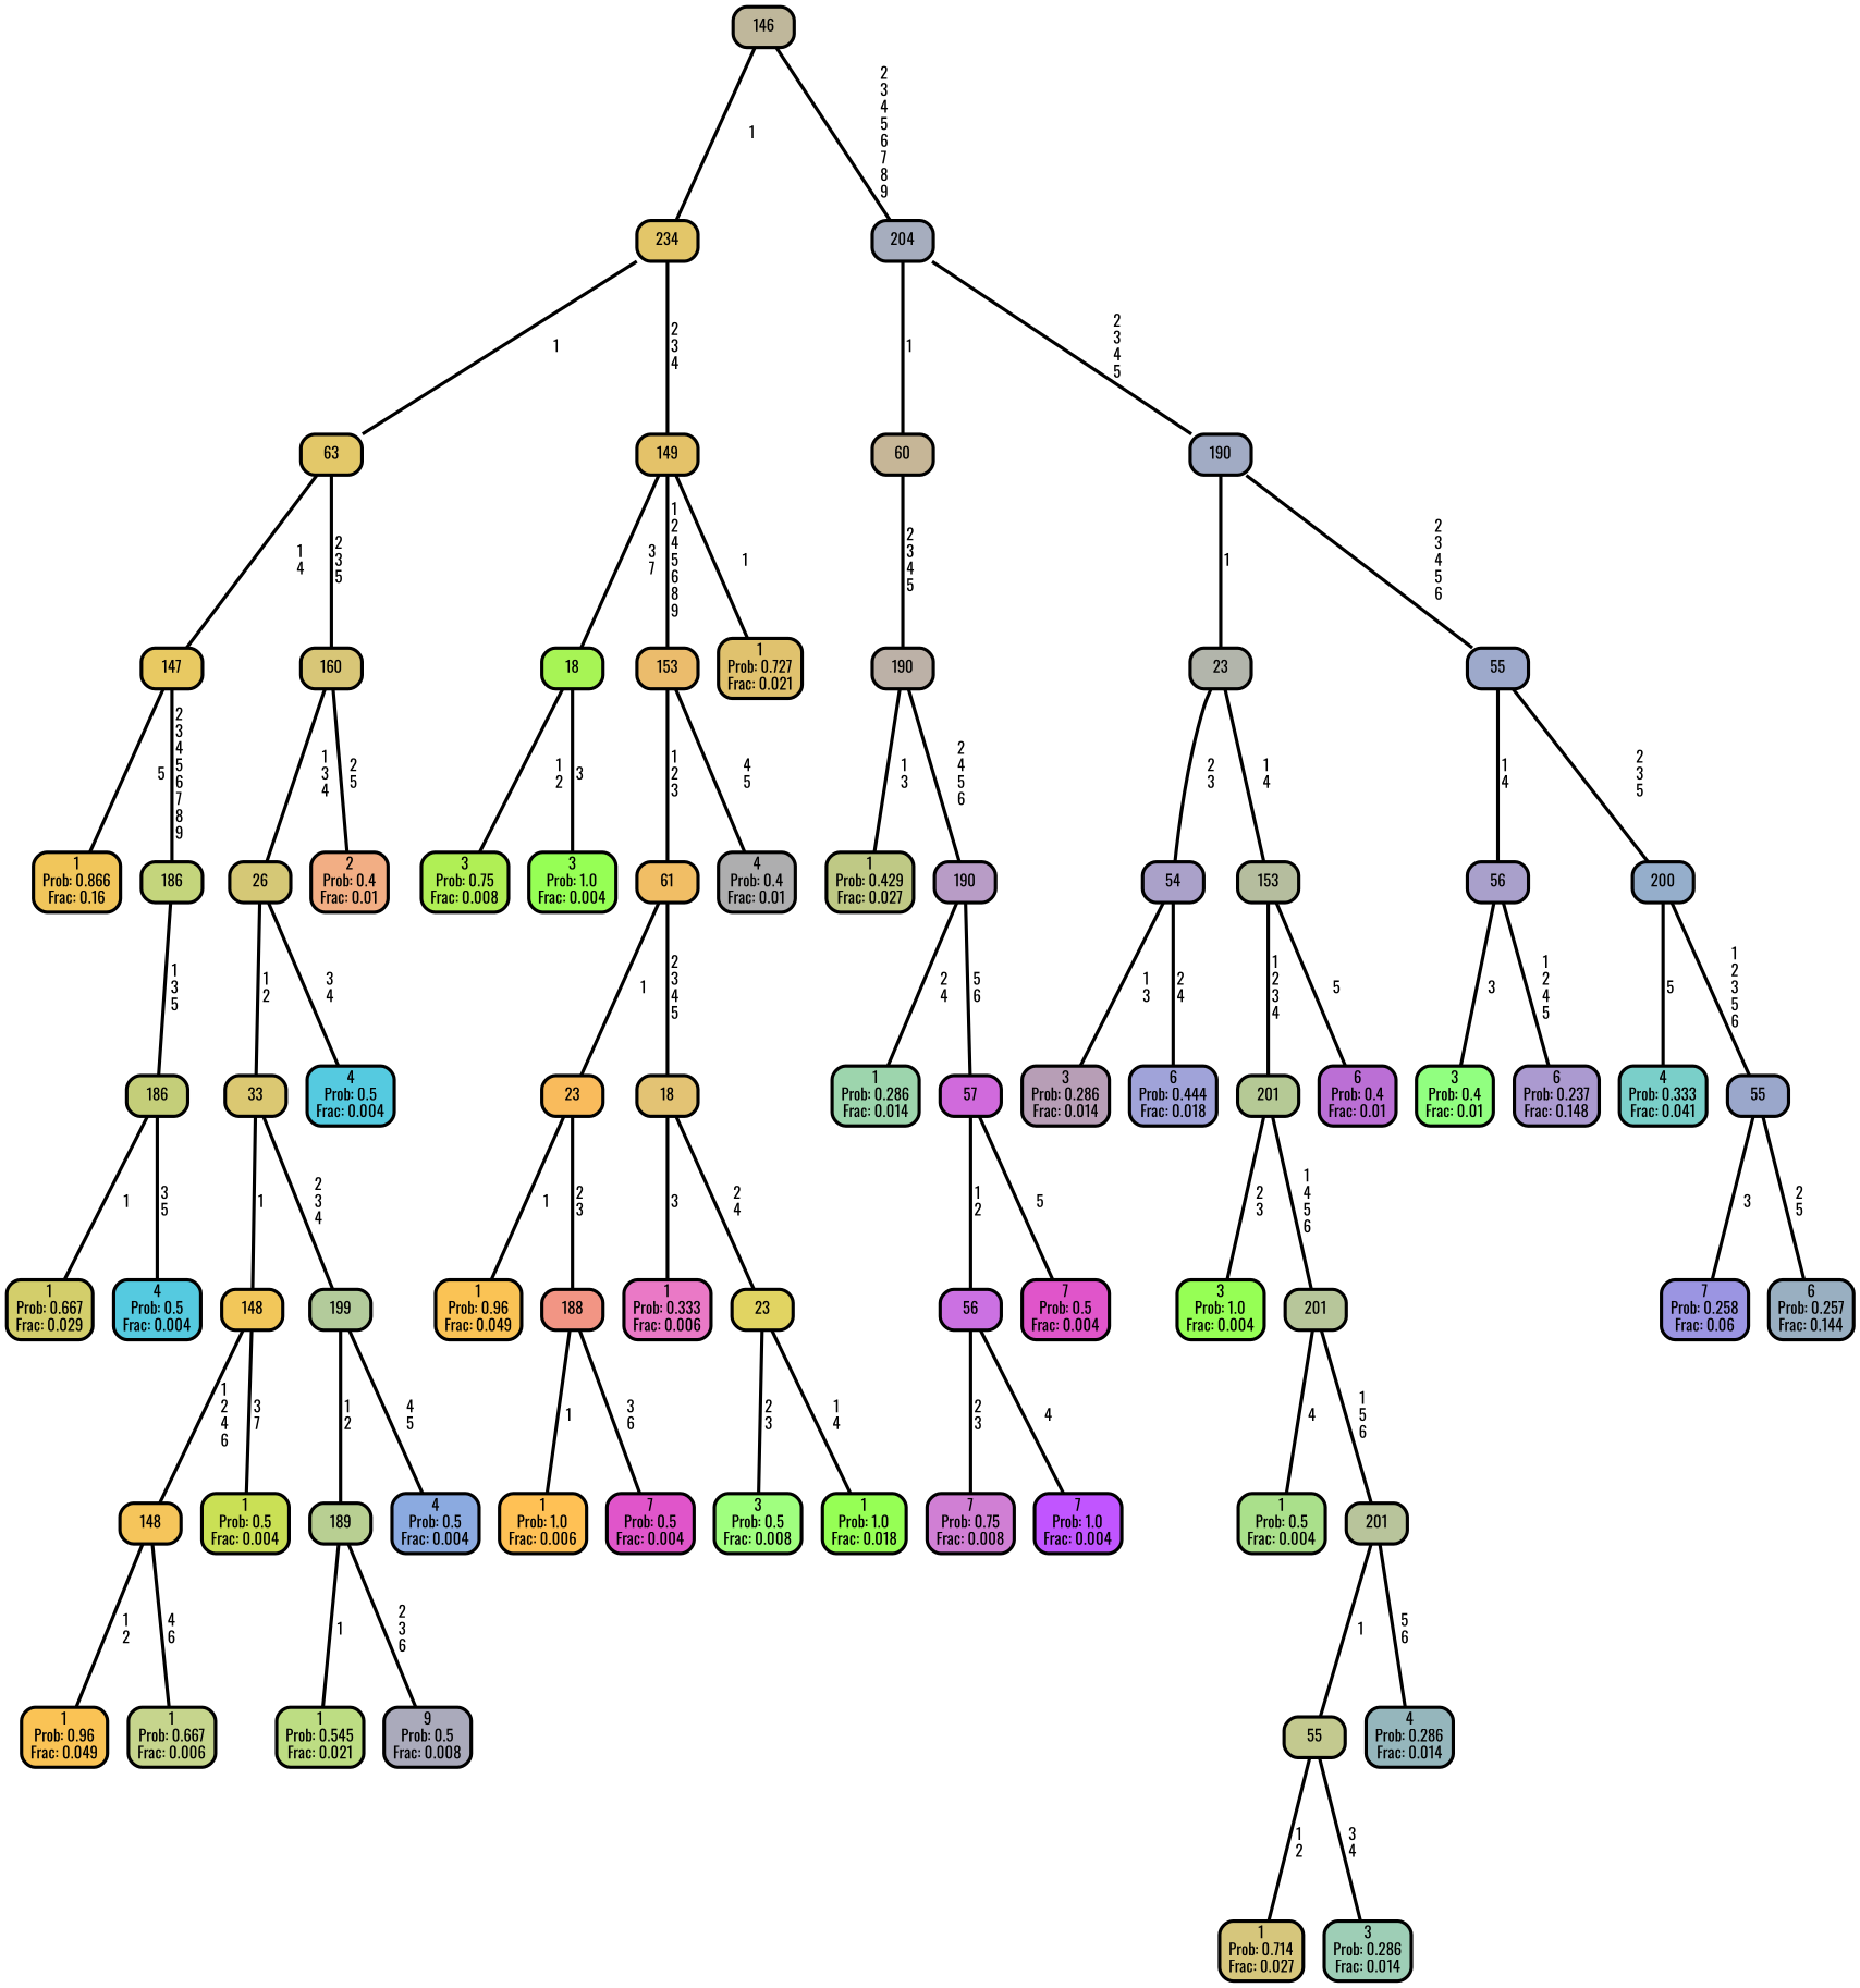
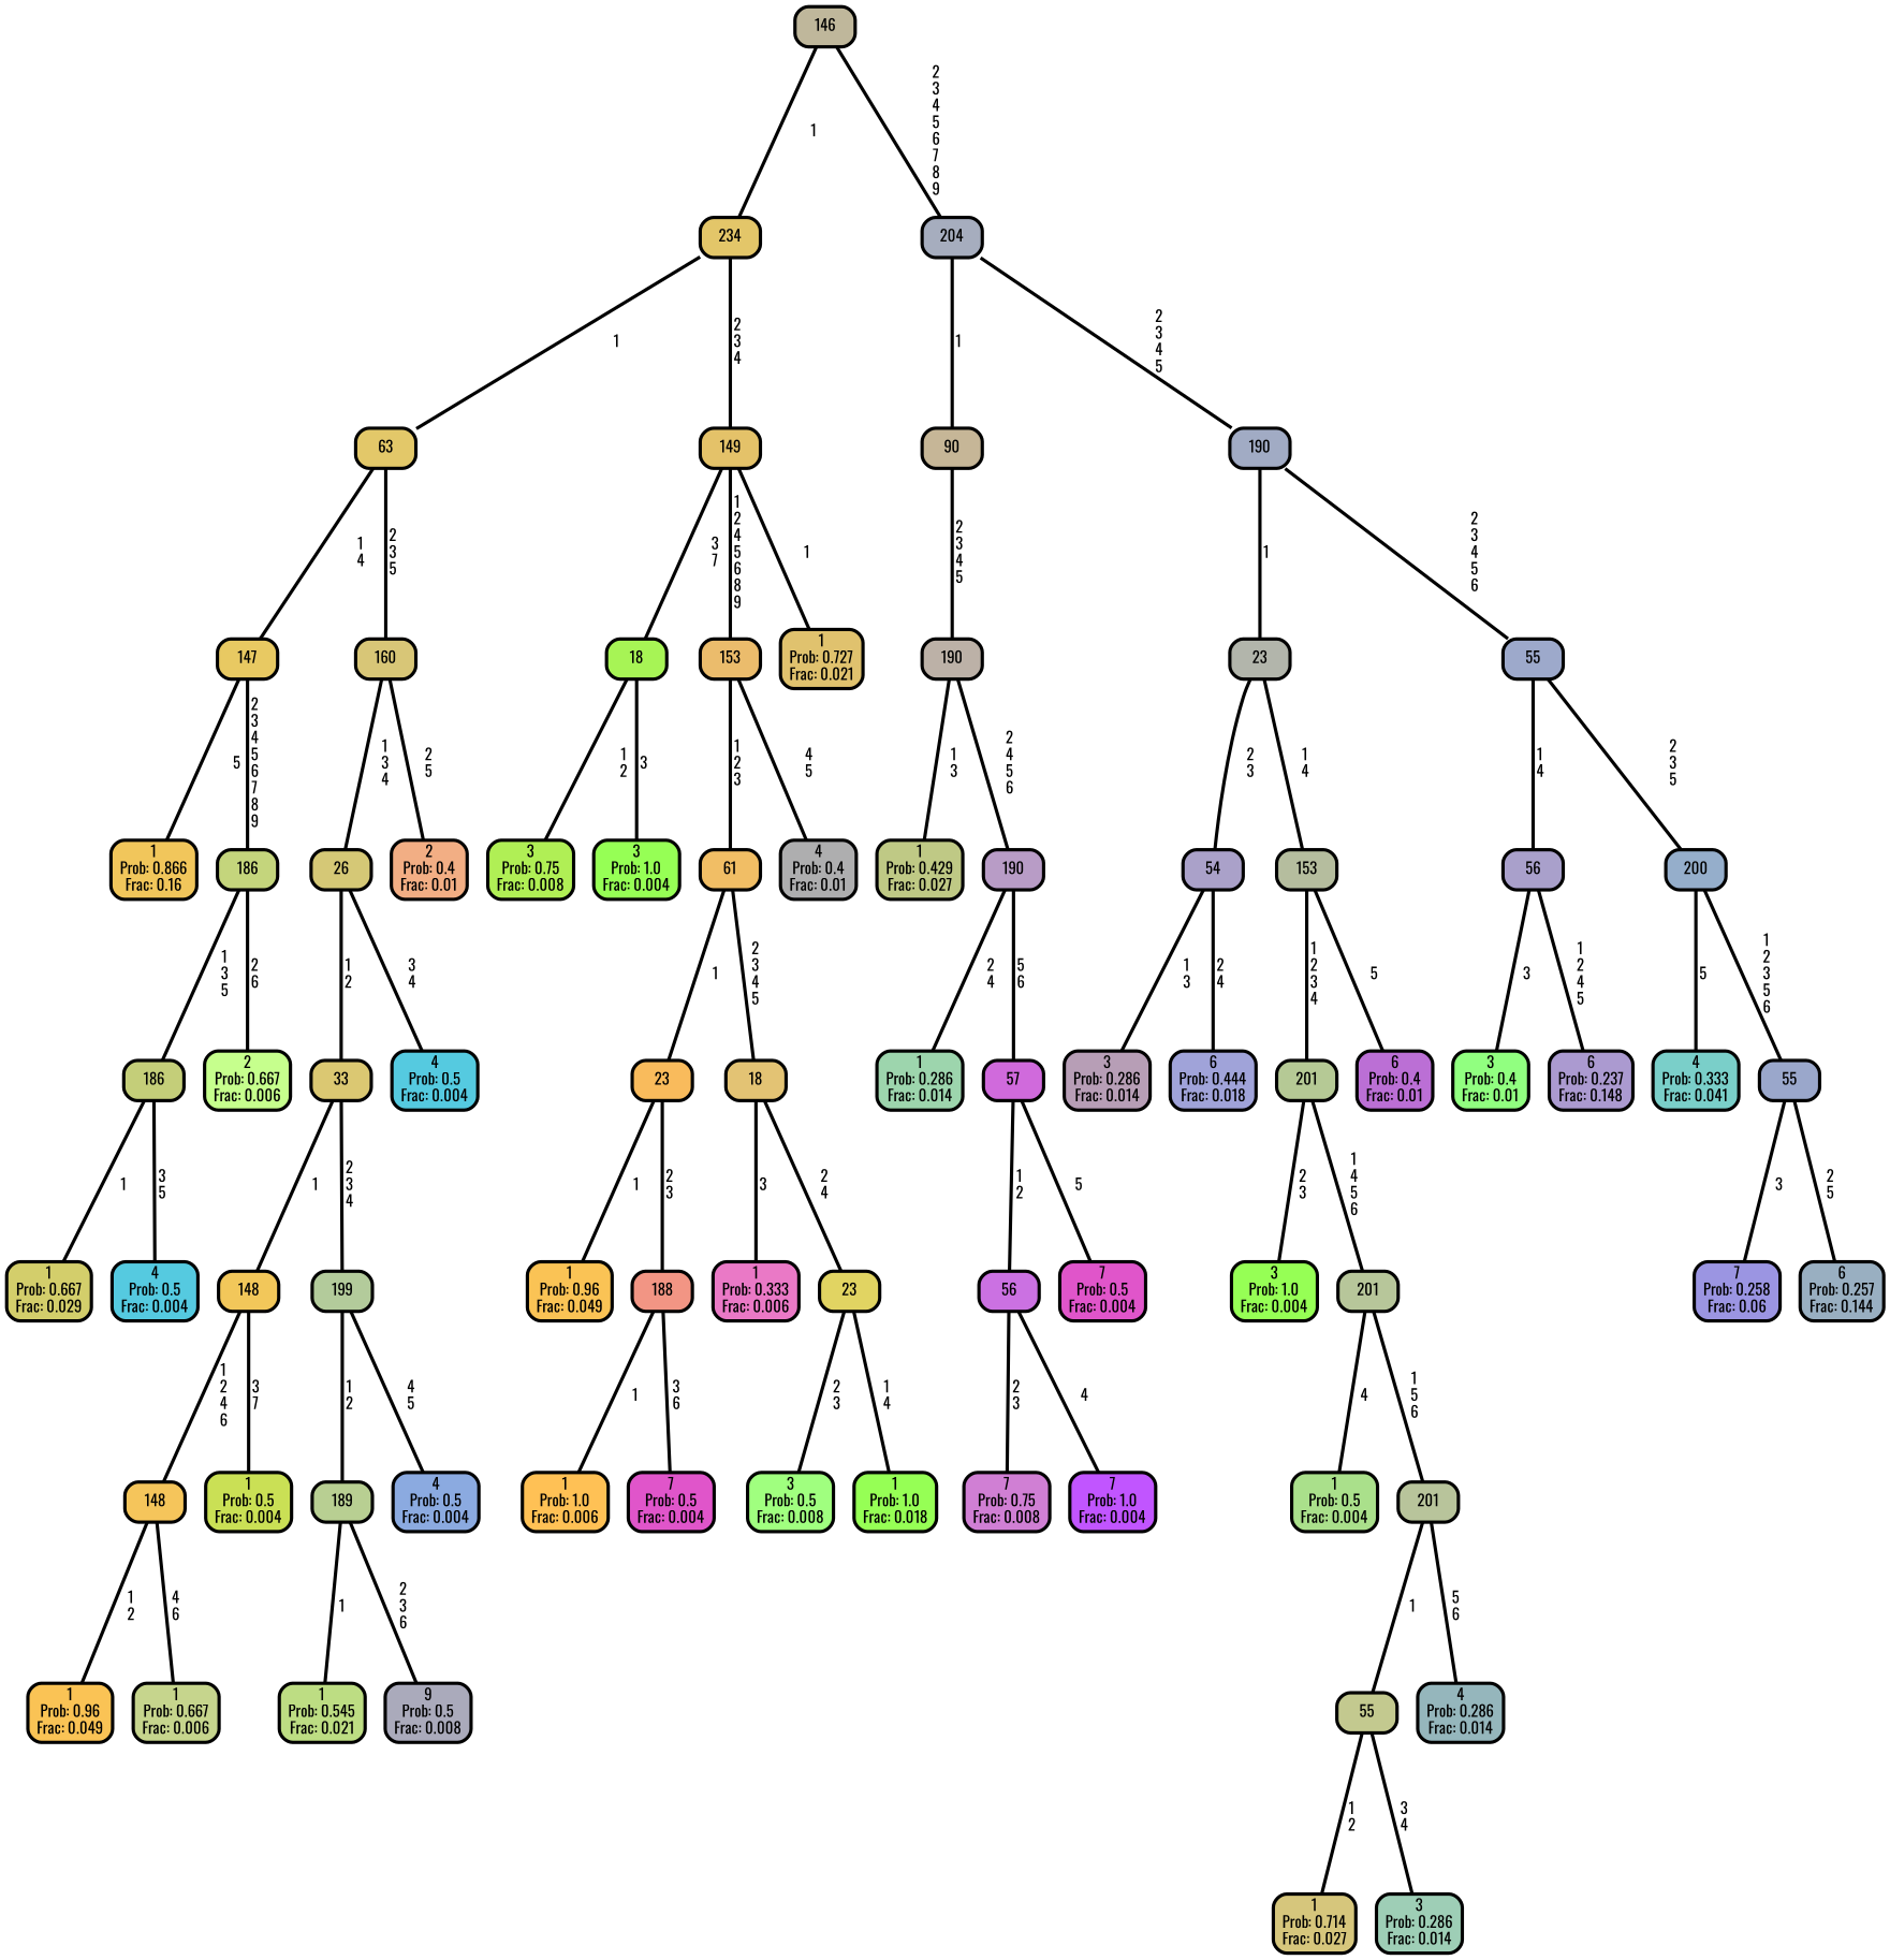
  graph {
    fontname=Oswald
    ranksep="0 equally"
    splines=straight
    node [color=black fillcolor="#96ff55" fontcolor=black fontname=Oswald penwidth=3 shape=box style="filled, rounded"]
    edge [color=black fontname=Oswald penwidth=3]
    n1 [fillcolor="#f1c65b" label="1\nProb: 0.866\nFrac: 0.16"]
    n2 [fillcolor="#e8c962" label=147]
    n3 [fillcolor="#c4d57c" label=186]
    n4 [fillcolor="#c4ce79" label=186]
+   n5 [fillcolor="#c6ff8d" label="2\nProb: 0.667\nFrac: 0.006"]
    n6 [fillcolor="#d3ce6b" label="1\nProb: 0.667\nFrac: 0.029"]
    n7 [fillcolor="#55cae0" label="4\nProb: 0.5\nFrac: 0.004"]
    n8 [fillcolor="#e3c869" label=63]
    n9 [fillcolor="#d8c677" label=160]
    n10 [fillcolor="#d5c876" label=26]
    n11 [fillcolor="#f2ae84" label="2\nProb: 0.4\nFrac: 0.01"]
    n12 [fillcolor="#fac355" label="1\nProb: 0.96\nFrac: 0.049"]
    n13 [fillcolor="#f5c55b" label=148]
    n14 [fillcolor="#c6d58d" label="1\nProb: 0.667\nFrac: 0.006"]
    n15 [fillcolor="#f2c75a" label=148]
    n16 [fillcolor="#cae055" label="1\nProb: 0.5\nFrac: 0.004"]
    n17 [fillcolor="#dbc872" label=33]
    n18 [fillcolor="#b3cb9b" label=199]
    n19 [fillcolor="#b8cf92" label=189]
    n20 [fillcolor="#8baae0" label="4\nProb: 0.5\nFrac: 0.004"]
    n21 [fillcolor="#bddd83" label="1\nProb: 0.545\nFrac: 0.021"]
    n22 [fillcolor="#aaaabb" label="9\nProb: 0.5\nFrac: 0.008"]
    n23 [fillcolor="#55cae0" label="4\nProb: 0.5\nFrac: 0.004"]
    n24 [fillcolor="#e3c669" label=234]
    n25 [fillcolor="#e4c269" label=149]
    n26 [fillcolor="#a7f455" label=18]
    n27 [fillcolor="#ebbc6c" label=153]
    n28 [fillcolor="#e0c26e" label="1\nProb: 0.727\nFrac: 0.021"]
    n29 [fillcolor="#b0ef55" label="3\nProb: 0.75\nFrac: 0.008"]
    n30 [label="3\nProb: 1.0\nFrac: 0.004"]
    n31 [fillcolor="#f1be65" label=61]
    n32 [fillcolor="#aeaeaf" label="4\nProb: 0.4\nFrac: 0.01"]
    n33 [fillcolor="#fac355" label="1\nProb: 0.96\nFrac: 0.049"]
    n34 [fillcolor="#f9bb5c" label=23]
    n35 [fillcolor="#f29584" label=188]
    n36 [fillcolor="#ffc155" label="1\nProb: 1.0\nFrac: 0.006"]
    n37 [fillcolor="#e055ca" label="7\nProb: 0.5\nFrac: 0.004"]
    n38 [fillcolor="#e3c374" label=18]
    n39 [fillcolor="#ea79c6" label="1\nProb: 0.333\nFrac: 0.006"]
    n40 [fillcolor="#e1d462" label=23]
    n41 [fillcolor="#a0ff7f" label="3\nProb: 0.5\nFrac: 0.008"]
    n42 [label="1\nProb: 1.0\nFrac: 0.018"]
    n43 [fillcolor="#bfb79b" label=146]
    n44 [fillcolor="#a6adbe" label=204]
-   n45 [fillcolor="#c6b697" label=60]
+   n45 [fillcolor="#c6b697" label=90]
    n46 [fillcolor="#a1abc4" label=190]
    n47 [fillcolor="#bcb1a7" label=190]
    n48 [fillcolor="#bfc985" label="1\nProb: 0.429\nFrac: 0.027"]
    n49 [fillcolor="#b89cc6" label=190]
    n50 [fillcolor="#9dd5ad" label="1\nProb: 0.286\nFrac: 0.014"]
    n51 [fillcolor="#d06adc" label=57]
    n52 [fillcolor="#cb71e2" label=56]
    n53 [fillcolor="#e055ca" label="7\nProb: 0.5\nFrac: 0.004"]
    n54 [fillcolor="#d07fd4" label="7\nProb: 0.75\nFrac: 0.008"]
    n55 [fillcolor="#c155ff" label="7\nProb: 1.0\nFrac: 0.004"]
    n56 [fillcolor="#b2b5ab" label=23]
    n57 [fillcolor="#9da9cb" label=55]
    n58 [fillcolor="#b79eb6" label="3\nProb: 0.286\nFrac: 0.014"]
    n59 [fillcolor="#aaa1c9" label=54]
    n60 [fillcolor="#a0a3d9" label="6\nProb: 0.444\nFrac: 0.018"]
    n61 [fillcolor="#b5bd9e" label=153]
    n62 [fillcolor="#b5c995" label=201]
    n63 [fillcolor="#bb6fd5" label="6\nProb: 0.4\nFrac: 0.01"]
    n64 [label="3\nProb: 1.0\nFrac: 0.004"]
    n65 [fillcolor="#b7c69a" label=201]
    n66 [fillcolor="#aae08b" label="1\nProb: 0.5\nFrac: 0.004"]
    n67 [fillcolor="#b8c49b" label=201]
    n68 [fillcolor="#c3c98f" label=55]
    n69 [fillcolor="#95b6bc" label="4\nProb: 0.286\nFrac: 0.014"]
    n70 [fillcolor="#d6c67c" label="1\nProb: 0.714\nFrac: 0.027"]
    n71 [fillcolor="#9eceb6" label="3\nProb: 0.286\nFrac: 0.014"]
    n72 [fillcolor="#a9a0cb" label=56]
    n73 [fillcolor="#95aecb" label=200]
    n74 [fillcolor="#91ff80" label="3\nProb: 0.4\nFrac: 0.01"]
    n75 [fillcolor="#ab9ad0" label="6\nProb: 0.237\nFrac: 0.148"]
    n76 [fillcolor="#7acfc9" label="4\nProb: 0.333\nFrac: 0.041"]
    n77 [fillcolor="#9aa7cb" label=55]
    n78 [fillcolor="#9b95e2" label="7\nProb: 0.258\nFrac: 0.06"]
    n79 [fillcolor="#99afc1" label="6\nProb: 0.257\nFrac: 0.144"]
    subgraph sub_1 {
      rank=same
    }
    n2 -- n1 [label=" 5"]
    n2 -- n3 [label=" 2\n 3\n 4\n 5\n 6\n 7\n 8\n 9"]
    n3 -- n4 [label=" 1\n 3\n 5"]
+   n3 -- n5 [label=" 2\n 6"]
    n4 -- n6 [label=" 1"]
    n4 -- n7 [label=" 3\n 5"]
    n8 -- n2 [label=" 1\n 4"]
    n8 -- n9 [label=" 2\n 3\n 5"]
    n9 -- n10 [label=" 1\n 3\n 4"]
    n9 -- n11 [label=" 2\n 5"]
    n10 -- n17 [label=" 1\n 2"]
    n10 -- n23 [label=" 3\n 4"]
    n13 -- n12 [label=" 1\n 2"]
    n13 -- n14 [label=" 4\n 6"]
    n15 -- n13 [label=" 1\n 2\n 4\n 6"]
    n15 -- n16 [label=" 3\n 7"]
    n17 -- n15 [label=" 1"]
    n17 -- n18 [label=" 2\n 3\n 4"]
    n18 -- n19 [label=" 1\n 2"]
    n18 -- n20 [label=" 4\n 5"]
    n19 -- n21 [label=" 1"]
    n19 -- n22 [label=" 2\n 3\n 6"]
    n24 -- n8 [label=" 1"]
    n24 -- n25 [label=" 2\n 3\n 4"]
    n25 -- n26 [label=" 3\n 7"]
    n25 -- n27 [label=" 1\n 2\n 4\n 5\n 6\n 8\n 9"]
    n25 -- n28 [label=" 1"]
    n26 -- n29 [label=" 1\n 2"]
    n26 -- n30 [label=" 3"]
    n27 -- n31 [label=" 1\n 2\n 3"]
    n27 -- n32 [label=" 4\n 5"]
    n31 -- n34 [label=" 1"]
    n31 -- n38 [label=" 2\n 3\n 4\n 5"]
    n34 -- n33 [label=" 1"]
    n34 -- n35 [label=" 2\n 3"]
    n35 -- n36 [label=" 1"]
    n35 -- n37 [label=" 3\n 6"]
    n38 -- n39 [label=" 3"]
    n38 -- n40 [label=" 2\n 4"]
    n40 -- n41 [label=" 2\n 3"]
    n40 -- n42 [label=" 1\n 4"]
    n43 -- n24 [label=" 1"]
    n43 -- n44 [label=" 2\n 3\n 4\n 5\n 6\n 7\n 8\n 9"]
    n44 -- n45 [label=" 1"]
    n44 -- n46 [label=" 2\n 3\n 4\n 5"]
    n45 -- n47 [label=" 2\n 3\n 4\n 5"]
    n46 -- n56 [label=" 1"]
    n46 -- n57 [label=" 2\n 3\n 4\n 5\n 6"]
    n47 -- n48 [label=" 1\n 3"]
    n47 -- n49 [label=" 2\n 4\n 5\n 6"]
    n49 -- n50 [label=" 2\n 4"]
    n49 -- n51 [label=" 5\n 6"]
    n51 -- n52 [label=" 1\n 2"]
    n51 -- n53 [label=" 5"]
    n52 -- n54 [label=" 2\n 3"]
    n52 -- n55 [label=" 4"]
    n56 -- n59 [label=" 2\n 3"]
    n56 -- n61 [label=" 1\n 4"]
    n57 -- n72 [label=" 1\n 4"]
    n57 -- n73 [label=" 2\n 3\n 5"]
    n59 -- n58 [label=" 1\n 3"]
    n59 -- n60 [label=" 2\n 4"]
    n61 -- n62 [label=" 1\n 2\n 3\n 4"]
    n61 -- n63 [label=" 5"]
    n62 -- n64 [label=" 2\n 3"]
    n62 -- n65 [label=" 1\n 4\n 5\n 6"]
    n65 -- n66 [label=" 4"]
    n65 -- n67 [label=" 1\n 5\n 6"]
    n67 -- n68 [label=" 1"]
    n67 -- n69 [label=" 5\n 6"]
    n68 -- n70 [label=" 1\n 2"]
    n68 -- n71 [label=" 3\n 4"]
    n72 -- n74 [label=" 3"]
    n72 -- n75 [label=" 1\n 2\n 4\n 5"]
    n73 -- n76 [label=" 5"]
    n73 -- n77 [label=" 1\n 2\n 3\n 5\n 6"]
    n77 -- n78 [label=" 3"]
    n77 -- n79 [label=" 2\n 5"]
  }
